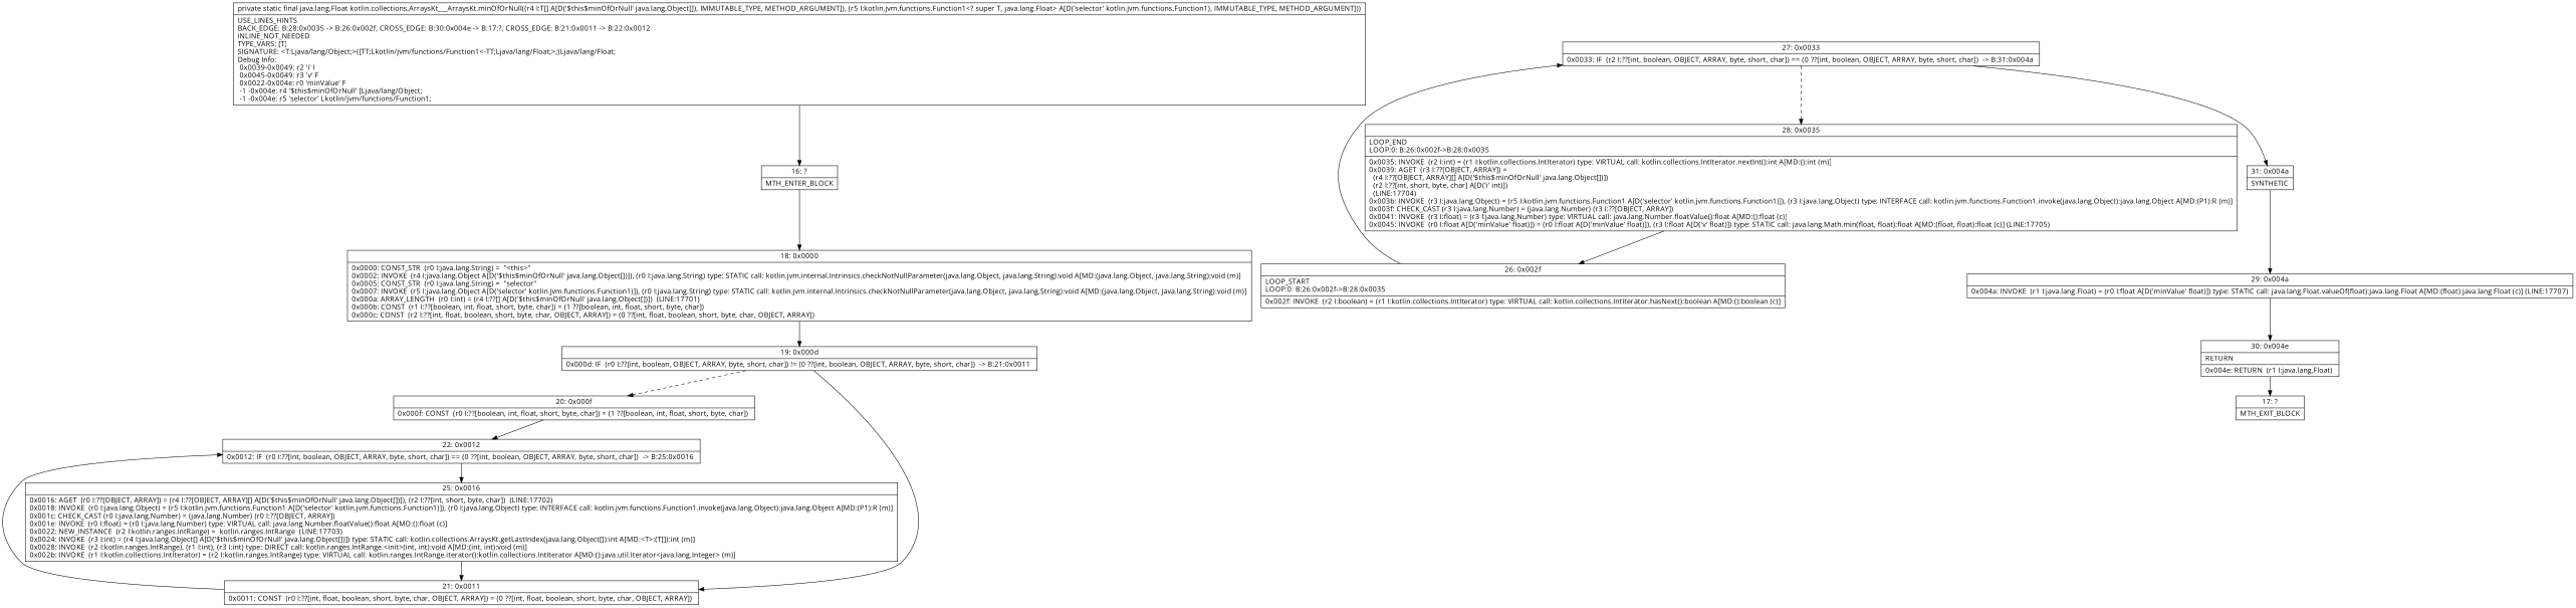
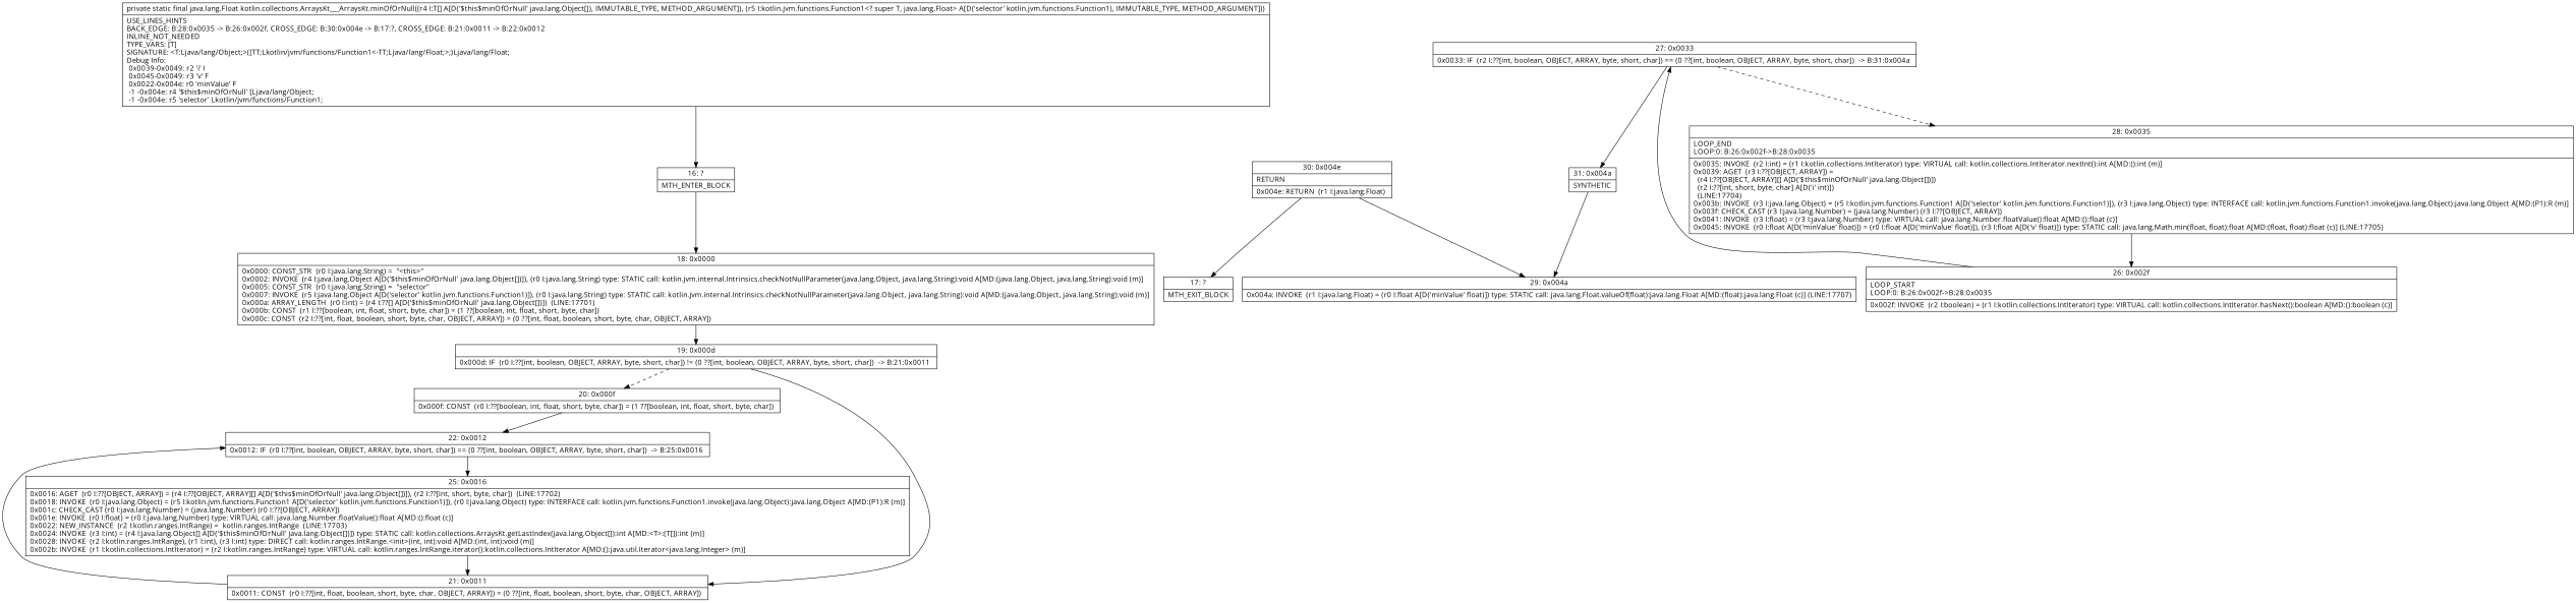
  digraph {
    fontname="Open Sans"
    node [fontname="Open Sans" shape=record]
    edge [fontname="Open Sans"]
    n1 [label="{16\:\ ?|MTH_ENTER_BLOCK\l}"]
    n2 [label="{18\:\ 0x0000|0x0000: CONST_STR  (r0 I:java.lang.String) =  \"\<this\>\" \l0x0002: INVOKE  (r4 I:java.lang.Object A[D('$this$minOfOrNull' java.lang.Object[])]), (r0 I:java.lang.String) type: STATIC call: kotlin.jvm.internal.Intrinsics.checkNotNullParameter(java.lang.Object, java.lang.String):void A[MD:(java.lang.Object, java.lang.String):void (m)]\l0x0005: CONST_STR  (r0 I:java.lang.String) =  \"selector\" \l0x0007: INVOKE  (r5 I:java.lang.Object A[D('selector' kotlin.jvm.functions.Function1)]), (r0 I:java.lang.String) type: STATIC call: kotlin.jvm.internal.Intrinsics.checkNotNullParameter(java.lang.Object, java.lang.String):void A[MD:(java.lang.Object, java.lang.String):void (m)]\l0x000a: ARRAY_LENGTH  (r0 I:int) = (r4 I:??[] A[D('$this$minOfOrNull' java.lang.Object[])])  (LINE:17701)\l0x000b: CONST  (r1 I:??[boolean, int, float, short, byte, char]) = (1 ??[boolean, int, float, short, byte, char]) \l0x000c: CONST  (r2 I:??[int, float, boolean, short, byte, char, OBJECT, ARRAY]) = (0 ??[int, float, boolean, short, byte, char, OBJECT, ARRAY]) \l}"]
    n3 [label="{19\:\ 0x000d|0x000d: IF  (r0 I:??[int, boolean, OBJECT, ARRAY, byte, short, char]) != (0 ??[int, boolean, OBJECT, ARRAY, byte, short, char])  \-\> B:21:0x0011 \l}"]
    n4 [label="{20\:\ 0x000f|0x000f: CONST  (r0 I:??[boolean, int, float, short, byte, char]) = (1 ??[boolean, int, float, short, byte, char]) \l}"]
    n5 [label="{21\:\ 0x0011|0x0011: CONST  (r0 I:??[int, float, boolean, short, byte, char, OBJECT, ARRAY]) = (0 ??[int, float, boolean, short, byte, char, OBJECT, ARRAY]) \l}"]
    n6 [label="{22\:\ 0x0012|0x0012: IF  (r0 I:??[int, boolean, OBJECT, ARRAY, byte, short, char]) == (0 ??[int, boolean, OBJECT, ARRAY, byte, short, char])  \-\> B:25:0x0016 \l}"]
    n7 [label="{25\:\ 0x0016|0x0016: AGET  (r0 I:??[OBJECT, ARRAY]) = (r4 I:??[OBJECT, ARRAY][] A[D('$this$minOfOrNull' java.lang.Object[])]), (r2 I:??[int, short, byte, char])  (LINE:17702)\l0x0018: INVOKE  (r0 I:java.lang.Object) = (r5 I:kotlin.jvm.functions.Function1 A[D('selector' kotlin.jvm.functions.Function1)]), (r0 I:java.lang.Object) type: INTERFACE call: kotlin.jvm.functions.Function1.invoke(java.lang.Object):java.lang.Object A[MD:(P1):R (m)]\l0x001c: CHECK_CAST (r0 I:java.lang.Number) = (java.lang.Number) (r0 I:??[OBJECT, ARRAY]) \l0x001e: INVOKE  (r0 I:float) = (r0 I:java.lang.Number) type: VIRTUAL call: java.lang.Number.floatValue():float A[MD:():float (c)]\l0x0022: NEW_INSTANCE  (r2 I:kotlin.ranges.IntRange) =  kotlin.ranges.IntRange  (LINE:17703)\l0x0024: INVOKE  (r3 I:int) = (r4 I:java.lang.Object[] A[D('$this$minOfOrNull' java.lang.Object[])]) type: STATIC call: kotlin.collections.ArraysKt.getLastIndex(java.lang.Object[]):int A[MD:\<T\>:(T[]):int (m)]\l0x0028: INVOKE  (r2 I:kotlin.ranges.IntRange), (r1 I:int), (r3 I:int) type: DIRECT call: kotlin.ranges.IntRange.\<init\>(int, int):void A[MD:(int, int):void (m)]\l0x002b: INVOKE  (r1 I:kotlin.collections.IntIterator) = (r2 I:kotlin.ranges.IntRange) type: VIRTUAL call: kotlin.ranges.IntRange.iterator():kotlin.collections.IntIterator A[MD:():java.util.Iterator\<java.lang.Integer\> (m)]\l}"]
    n8 [label="{17\:\ ?|MTH_EXIT_BLOCK\l}"]
    n9 [label="{26\:\ 0x002f|LOOP_START\lLOOP:0: B:26:0x002f\-\>B:28:0x0035\l|0x002f: INVOKE  (r2 I:boolean) = (r1 I:kotlin.collections.IntIterator) type: VIRTUAL call: kotlin.collections.IntIterator.hasNext():boolean A[MD:():boolean (c)]\l}"]
    n10 [label="{27\:\ 0x0033|0x0033: IF  (r2 I:??[int, boolean, OBJECT, ARRAY, byte, short, char]) == (0 ??[int, boolean, OBJECT, ARRAY, byte, short, char])  \-\> B:31:0x004a \l}"]
    n11 [label="{28\:\ 0x0035|LOOP_END\lLOOP:0: B:26:0x002f\-\>B:28:0x0035\l|0x0035: INVOKE  (r2 I:int) = (r1 I:kotlin.collections.IntIterator) type: VIRTUAL call: kotlin.collections.IntIterator.nextInt():int A[MD:():int (m)]\l0x0039: AGET  (r3 I:??[OBJECT, ARRAY]) = \l  (r4 I:??[OBJECT, ARRAY][] A[D('$this$minOfOrNull' java.lang.Object[])])\l  (r2 I:??[int, short, byte, char] A[D('i' int)])\l  (LINE:17704)\l0x003b: INVOKE  (r3 I:java.lang.Object) = (r5 I:kotlin.jvm.functions.Function1 A[D('selector' kotlin.jvm.functions.Function1)]), (r3 I:java.lang.Object) type: INTERFACE call: kotlin.jvm.functions.Function1.invoke(java.lang.Object):java.lang.Object A[MD:(P1):R (m)]\l0x003f: CHECK_CAST (r3 I:java.lang.Number) = (java.lang.Number) (r3 I:??[OBJECT, ARRAY]) \l0x0041: INVOKE  (r3 I:float) = (r3 I:java.lang.Number) type: VIRTUAL call: java.lang.Number.floatValue():float A[MD:():float (c)]\l0x0045: INVOKE  (r0 I:float A[D('minValue' float)]) = (r0 I:float A[D('minValue' float)]), (r3 I:float A[D('v' float)]) type: STATIC call: java.lang.Math.min(float, float):float A[MD:(float, float):float (c)] (LINE:17705)\l}"]
    n12 [label="{31\:\ 0x004a|SYNTHETIC\l}"]
    n13 [label="{29\:\ 0x004a|0x004a: INVOKE  (r1 I:java.lang.Float) = (r0 I:float A[D('minValue' float)]) type: STATIC call: java.lang.Float.valueOf(float):java.lang.Float A[MD:(float):java.lang.Float (c)] (LINE:17707)\l}"]
    n14 [label="{30\:\ 0x004e|RETURN\l|0x004e: RETURN  (r1 I:java.lang.Float) \l}"]
    n15 [label="{private static final java.lang.Float kotlin.collections.ArraysKt___ArraysKt.minOfOrNull((r4 I:T[] A[D('$this$minOfOrNull' java.lang.Object[]), IMMUTABLE_TYPE, METHOD_ARGUMENT]), (r5 I:kotlin.jvm.functions.Function1\<? super T, java.lang.Float\> A[D('selector' kotlin.jvm.functions.Function1), IMMUTABLE_TYPE, METHOD_ARGUMENT]))  | USE_LINES_HINTS\lBACK_EDGE: B:28:0x0035 \-\> B:26:0x002f, CROSS_EDGE: B:30:0x004e \-\> B:17:?, CROSS_EDGE: B:21:0x0011 \-\> B:22:0x0012\lINLINE_NOT_NEEDED\lTYPE_VARS: [T]\lSIGNATURE: \<T:Ljava\/lang\/Object;\>([TT;Lkotlin\/jvm\/functions\/Function1\<\-TT;Ljava\/lang\/Float;\>;)Ljava\/lang\/Float;\lDebug Info:\l  0x0039\-0x0049: r2 'i' I\l  0x0045\-0x0049: r3 'v' F\l  0x0022\-0x004e: r0 'minValue' F\l  \-1 \-0x004e: r4 '$this$minOfOrNull' [Ljava\/lang\/Object;\l  \-1 \-0x004e: r5 'selector' Lkotlin\/jvm\/functions\/Function1;\l}"]
    n1 -> n2
    n2 -> n3
    n3 -> n4 [style=dashed]
    n3 -> n5
    n4 -> n6
    n5 -> n6
    n6 -> n7
    n7 -> n5
    n9 -> n10
    n10 -> n11 [style=dashed]
    n10 -> n12
    n11 -> n9
    n12 -> n13
-   n13 -> n14
+   n14 -> n13
    n14 -> n8
    n15 -> n1
  }
